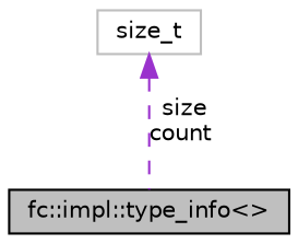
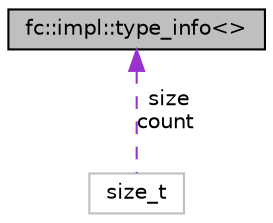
  digraph {
    node [fontname=Helvetica fontsize=10 shape=record style=filled]
    n1 [color=black fillcolor=grey75 fontcolor=black height=0.2 label="fc::impl::type_info\<\>" width=0.4]
    n2 [color=grey75 fillcolor=white height=0.2 label=size_t width=0.4]
-   n2 -> n1 [color=darkorchid3 dir=back fontname=Helvetica fontsize=10 label=" size\ncount" labelfontname=Helvetica labelfontsize=10 style=dashed]
+   n1 -> n2 [color=darkorchid3 dir=back fontname=Helvetica fontsize=10 label=" size\ncount" labelfontname=Helvetica labelfontsize=10 style=dashed]
  }
